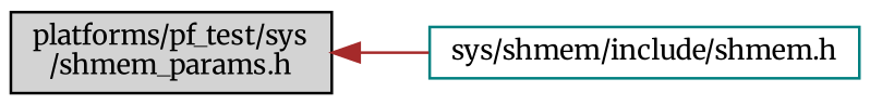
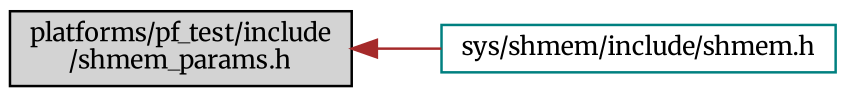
  digraph {
    rankdir=LR
    fontname=Merriweather
    node [fontname=Merriweather fontsize=10 shape=record style=filled]
-   n1 [color=black fillcolor=lightgrey fontcolor=black height=0.2 label="platforms/pf_test/sys\l/shmem_params.h" width=0.4]
+   n1 [color=black fillcolor=lightgrey fontcolor=black height=0.2 label="platforms/pf_test/include\l/shmem_params.h" width=0.4]
    n2 [color=teal height=0.2 label="sys/shmem/include/shmem.h" width=0.4 fillcolor=white]
    n1 -> n2 [color=brown dir=back fontname=Merriweather fontsize=10 labelfontname=Helvetica labelfontsize=10 style=solid]
  }
